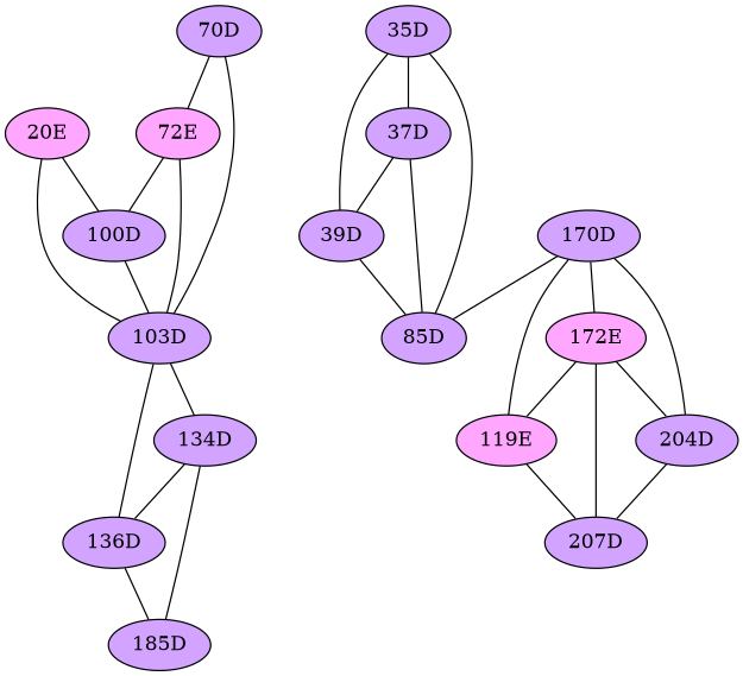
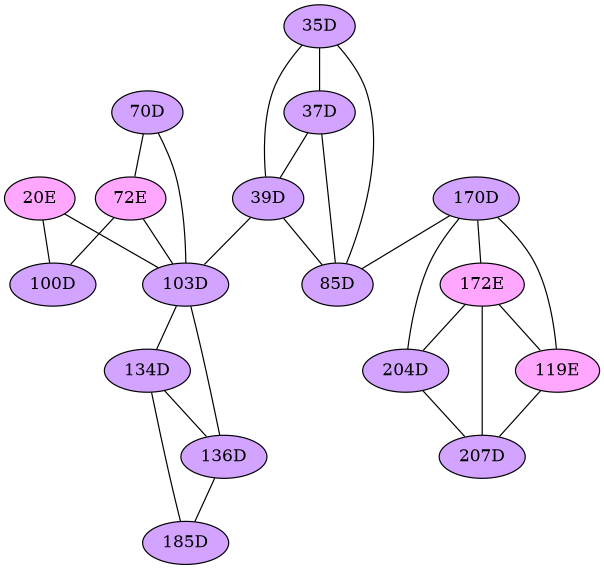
  graph {
    node [fillcolor="#D3A4FF" style=radial]
    edge [penwidth=1]
    "20E" [fillcolor="#FFA6FF"]
    "100D"
    "103D"
    "134D"
    "136D"
    "185D"
    "70D"
    "72E" [fillcolor="#FFA6FF"]
    "35D"
    "37D"
    "39D"
    "85D"
    "170D"
    "172E" [fillcolor="#FFA6FF"]
    "119E" [fillcolor="#FFA6FF"]
    "204D"
    "207D"
    "20E" -- "100D"
    "20E" -- "103D"
-   "100D" -- "103D"
+   "39D" -- "103D"
    "103D" -- "134D"
    "103D" -- "136D"
    "134D" -- "136D"
    "134D" -- "185D"
    "136D" -- "185D"
    "70D" -- "103D"
    "70D" -- "72E"
    "72E" -- "100D"
    "72E" -- "103D"
    "35D" -- "37D"
    "35D" -- "39D"
    "35D" -- "85D"
    "37D" -- "39D"
    "37D" -- "85D"
    "39D" -- "85D"
    "170D" -- "85D"
    "170D" -- "172E"
    "170D" -- "119E"
    "170D" -- "204D"
    "172E" -- "119E"
    "172E" -- "204D"
    "172E" -- "207D"
    "119E" -- "207D"
    "204D" -- "207D"
  }
